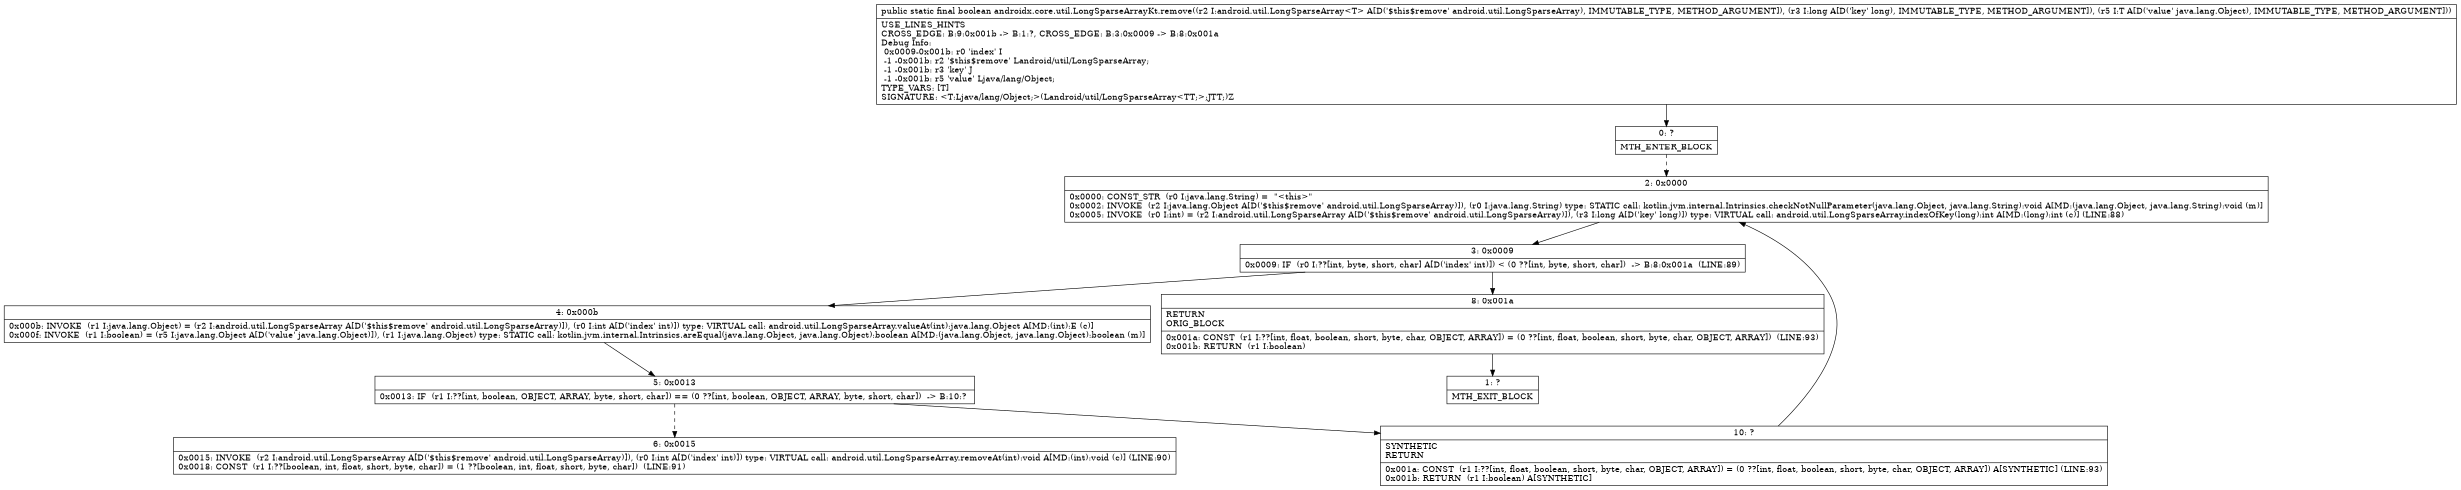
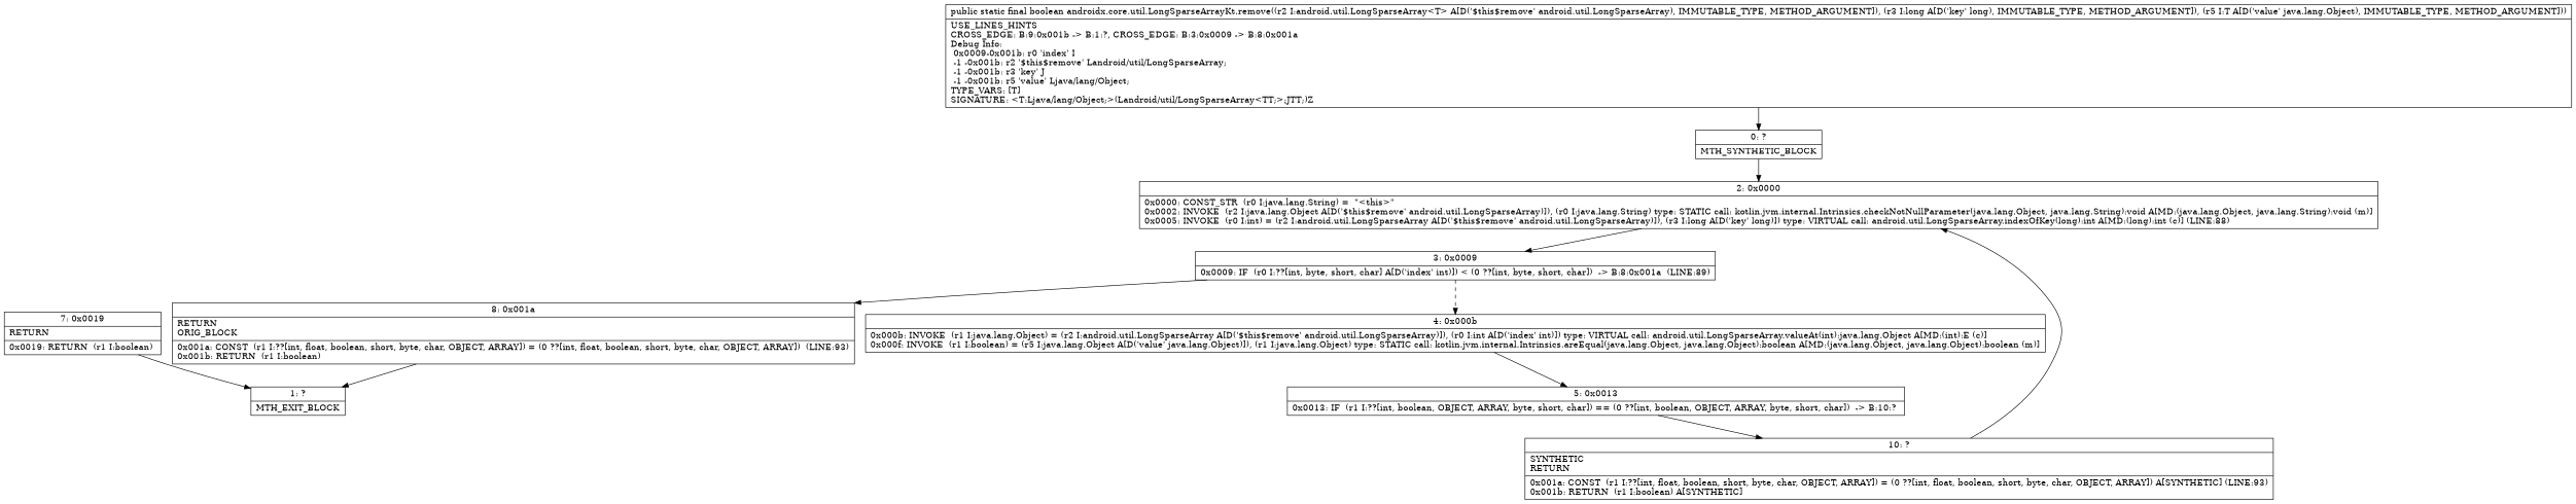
  digraph {
    node [shape=record]
-   n1 [label="{0\:\ ?|MTH_ENTER_BLOCK\l}"]
+   n1 [label="{0\:\ ?|MTH_SYNTHETIC_BLOCK\l}"]
    n2 [label="{2\:\ 0x0000|0x0000: CONST_STR  (r0 I:java.lang.String) =  \"\<this\>\" \l0x0002: INVOKE  (r2 I:java.lang.Object A[D('$this$remove' android.util.LongSparseArray)]), (r0 I:java.lang.String) type: STATIC call: kotlin.jvm.internal.Intrinsics.checkNotNullParameter(java.lang.Object, java.lang.String):void A[MD:(java.lang.Object, java.lang.String):void (m)]\l0x0005: INVOKE  (r0 I:int) = (r2 I:android.util.LongSparseArray A[D('$this$remove' android.util.LongSparseArray)]), (r3 I:long A[D('key' long)]) type: VIRTUAL call: android.util.LongSparseArray.indexOfKey(long):int A[MD:(long):int (c)] (LINE:88)\l}"]
    n3 [label="{3\:\ 0x0009|0x0009: IF  (r0 I:??[int, byte, short, char] A[D('index' int)]) \< (0 ??[int, byte, short, char])  \-\> B:8:0x001a  (LINE:89)\l}"]
    n4 [label="{4\:\ 0x000b|0x000b: INVOKE  (r1 I:java.lang.Object) = (r2 I:android.util.LongSparseArray A[D('$this$remove' android.util.LongSparseArray)]), (r0 I:int A[D('index' int)]) type: VIRTUAL call: android.util.LongSparseArray.valueAt(int):java.lang.Object A[MD:(int):E (c)]\l0x000f: INVOKE  (r1 I:boolean) = (r5 I:java.lang.Object A[D('value' java.lang.Object)]), (r1 I:java.lang.Object) type: STATIC call: kotlin.jvm.internal.Intrinsics.areEqual(java.lang.Object, java.lang.Object):boolean A[MD:(java.lang.Object, java.lang.Object):boolean (m)]\l}"]
    n5 [label="{8\:\ 0x001a|RETURN\lORIG_BLOCK\l|0x001a: CONST  (r1 I:??[int, float, boolean, short, byte, char, OBJECT, ARRAY]) = (0 ??[int, float, boolean, short, byte, char, OBJECT, ARRAY])  (LINE:93)\l0x001b: RETURN  (r1 I:boolean) \l}"]
    n6 [label="{5\:\ 0x0013|0x0013: IF  (r1 I:??[int, boolean, OBJECT, ARRAY, byte, short, char]) == (0 ??[int, boolean, OBJECT, ARRAY, byte, short, char])  \-\> B:10:? \l}"]
    n7 [label="{1\:\ ?|MTH_EXIT_BLOCK\l}"]
-   n8 [label="{6\:\ 0x0015|0x0015: INVOKE  (r2 I:android.util.LongSparseArray A[D('$this$remove' android.util.LongSparseArray)]), (r0 I:int A[D('index' int)]) type: VIRTUAL call: android.util.LongSparseArray.removeAt(int):void A[MD:(int):void (c)] (LINE:90)\l0x0018: CONST  (r1 I:??[boolean, int, float, short, byte, char]) = (1 ??[boolean, int, float, short, byte, char])  (LINE:91)\l}"]
    n9 [label="{10\:\ ?|SYNTHETIC\lRETURN\l|0x001a: CONST  (r1 I:??[int, float, boolean, short, byte, char, OBJECT, ARRAY]) = (0 ??[int, float, boolean, short, byte, char, OBJECT, ARRAY]) A[SYNTHETIC] (LINE:93)\l0x001b: RETURN  (r1 I:boolean) A[SYNTHETIC]\l}"]
+   n10 [label="{7\:\ 0x0019|RETURN\l|0x0019: RETURN  (r1 I:boolean) \l}"]
    n11 [label="{public static final boolean androidx.core.util.LongSparseArrayKt.remove((r2 I:android.util.LongSparseArray\<T\> A[D('$this$remove' android.util.LongSparseArray), IMMUTABLE_TYPE, METHOD_ARGUMENT]), (r3 I:long A[D('key' long), IMMUTABLE_TYPE, METHOD_ARGUMENT]), (r5 I:T A[D('value' java.lang.Object), IMMUTABLE_TYPE, METHOD_ARGUMENT]))  | USE_LINES_HINTS\lCROSS_EDGE: B:9:0x001b \-\> B:1:?, CROSS_EDGE: B:3:0x0009 \-\> B:8:0x001a\lDebug Info:\l  0x0009\-0x001b: r0 'index' I\l  \-1 \-0x001b: r2 '$this$remove' Landroid\/util\/LongSparseArray;\l  \-1 \-0x001b: r3 'key' J\l  \-1 \-0x001b: r5 'value' Ljava\/lang\/Object;\lTYPE_VARS: [T]\lSIGNATURE: \<T:Ljava\/lang\/Object;\>(Landroid\/util\/LongSparseArray\<TT;\>;JTT;)Z\l}"]
-   n1 -> n2 [style=dashed]
+   n1 -> n2
    n2 -> n3
-   n3 -> n4 [style=solid]
+   n3 -> n4 [style=dashed]
    n3 -> n5
    n4 -> n6
    n5 -> n7
-   n6 -> n8 [style=dashed]
    n6 -> n9
    n9 -> n2
+   n10 -> n7
    n11 -> n1
  }
